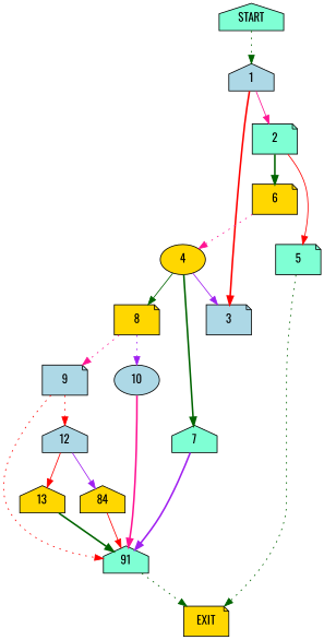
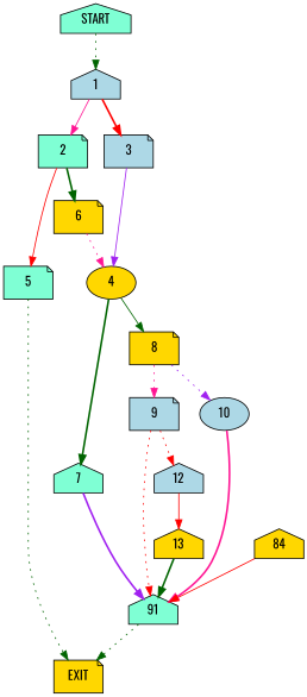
  digraph {
    fontname=Oswald
    node [fillcolor=gold fontname=Oswald shape=house style=filled]
    edge [color=darkgreen fontname=Oswald style=dotted]
    n1 [fillcolor=aquamarine label=START]
    1 [fillcolor=lightblue]
    2 [fillcolor=aquamarine shape=note]
    3 [fillcolor=lightblue shape=note]
    n5 [label=EXIT shape=note]
    5 [fillcolor=aquamarine shape=note]
    6 [shape=note]
    4 [shape=ellipse]
    7 [fillcolor=aquamarine]
    8 [shape=note]
    n11 [fillcolor=aquamarine label=91]
    9 [fillcolor=lightblue shape=note]
    10 [fillcolor=lightblue shape=ellipse]
    12 [fillcolor=lightblue]
    13
    n16 [label=84]
    n1 -> 1
    1 -> 2 [color=deeppink style=solid]
    1 -> 3 [color=red style=bold]
    2 -> 5 [color=red style=solid]
    2 -> 6 [style=bold]
-   4 -> 3 [color=purple style=solid]
+   3 -> 4 [color=purple style=solid]
    5 -> n5
    6 -> 4 [color=deeppink]
    4 -> 7 [style=bold]
    4 -> 8 [style=solid]
    7 -> n11 [color=purple style=bold]
    8 -> 9 [color=deeppink]
    8 -> 10 [color=purple]
    n11 -> n5
    9 -> n11 [color=red]
    9 -> 12 [color=red]
    10 -> n11 [color=deeppink style=bold]
    12 -> 13 [color=red style=solid]
-   12 -> n16 [color=purple style=solid]
    13 -> n11 [style=bold]
    n16 -> n11 [color=red style=solid]
  }
